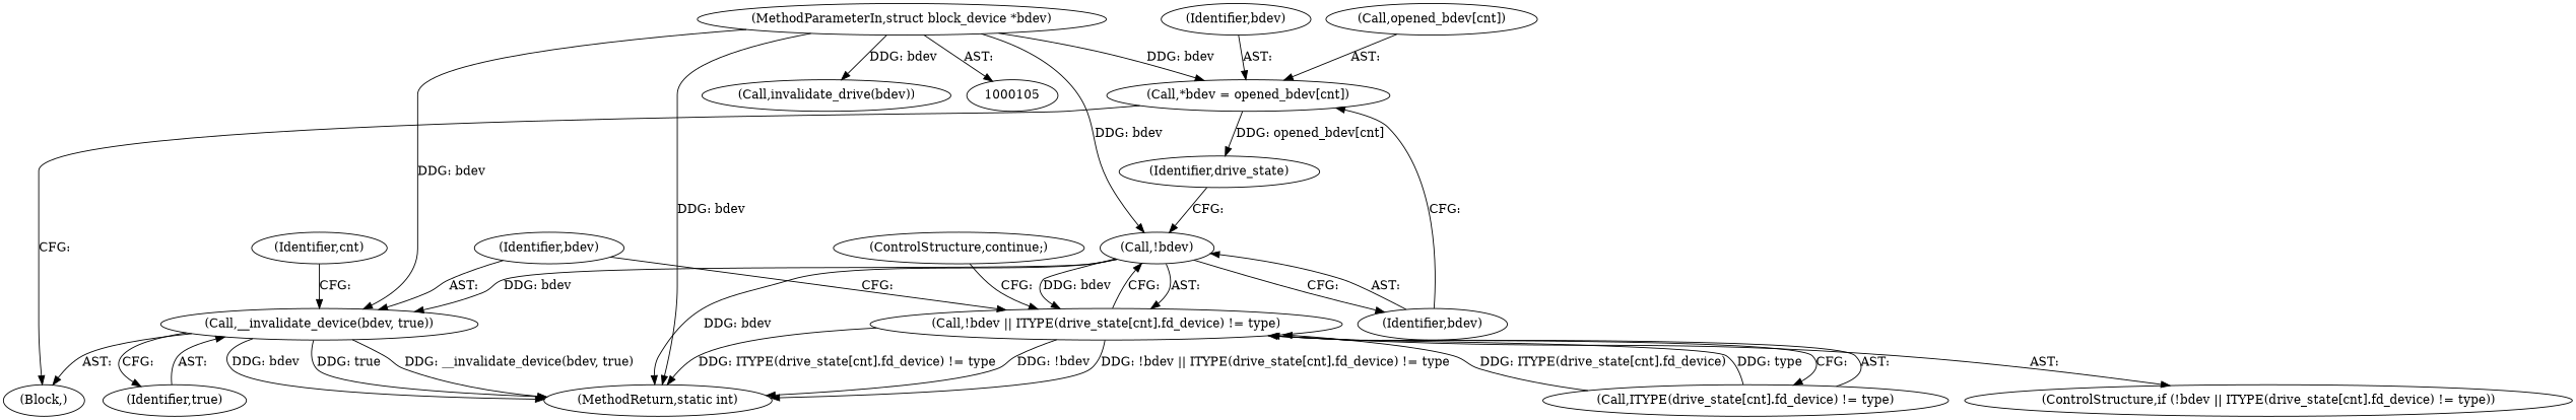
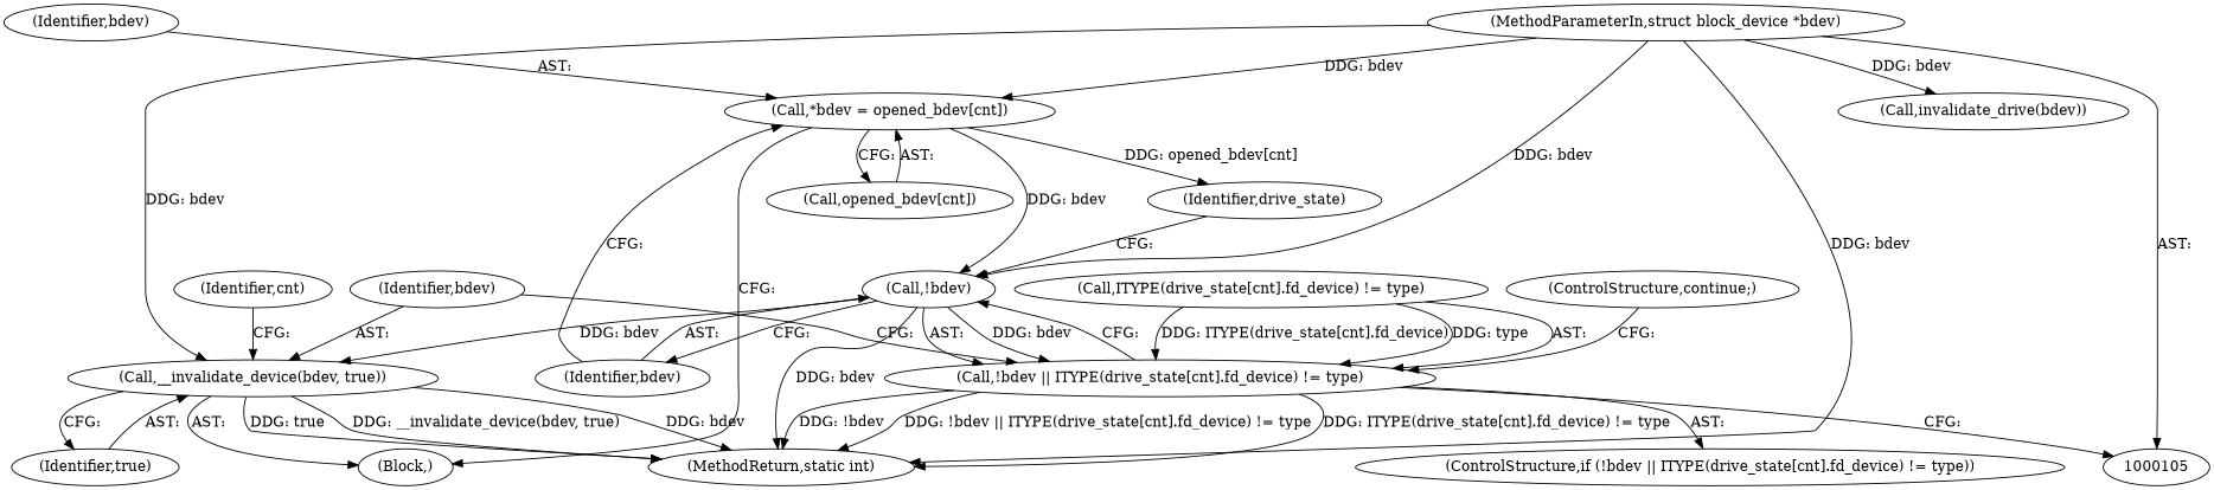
  digraph {
    n1 [label="(Call,*bdev = opened_bdev[cnt])"]
    n2 [label="(Call,!bdev)"]
    n3 [label="(Call,opened_bdev[cnt])"]
    n4 [label="(Block,)"]
    n5 [label="(Identifier,drive_state)"]
    n6 [label="(MethodReturn,static int)"]
    n7 [label="(Call,__invalidate_device(bdev, true))"]
    n8 [label="(Call,!bdev || ITYPE(drive_state[cnt].fd_device) != type)"]
    n9 [label="(Identifier,bdev)"]
    n10 [label="(MethodParameterIn,struct block_device *bdev)"]
    n11 [label="(Call,invalidate_drive(bdev))"]
    1000105
    n13 [label="(Identifier,true)"]
    n14 [label="(Call,ITYPE(drive_state[cnt].fd_device) != type)"]
    n15 [label="(ControlStructure,if (!bdev || ITYPE(drive_state[cnt].fd_device) != type))"]
    n16 [label="(ControlStructure,continue;)"]
    n17 [label="(Identifier,bdev)"]
    n18 [label="(Identifier,bdev)"]
    n19 [label="(Identifier,cnt)"]
+   n1 -> n2 [label="DDG: bdev"]
+   n1 -> n3 [label="CFG: "]
    n1 -> n4 [label="CFG: "]
    n1 -> n5 [label="DDG: opened_bdev[cnt]"]
    n2 -> n6 [label="DDG: bdev"]
    n2 -> n7 [label="DDG: bdev"]
    n2 -> n8 [label="AST: "]
    n2 -> n8 [label="DDG: bdev"]
    n2 -> n9 [label="CFG: "]
    n3 -> n1 [label="AST: "]
    n5 -> n2 [label="CFG: "]
    n7 -> n4 [label="AST: "]
    n7 -> n6 [label="DDG: __invalidate_device(bdev, true)"]
    n7 -> n6 [label="DDG: bdev"]
    n7 -> n6 [label="DDG: true"]
    n7 -> n13 [label="CFG: "]
    n8 -> n2 [label="CFG: "]
    n8 -> n6 [label="DDG: ITYPE(drive_state[cnt].fd_device) != type"]
    n8 -> n6 [label="DDG: !bdev"]
    n8 -> n6 [label="DDG: !bdev || ITYPE(drive_state[cnt].fd_device) != type"]
-   n8 -> n14 [label="CFG: "]
+   n8 -> 1000105 [label="CFG: "]
    n8 -> n15 [label="AST: "]
    n9 -> n1 [label="CFG: "]
    n9 -> n2 [label="AST: "]
    n10 -> n1 [label="DDG: bdev"]
    n10 -> n2 [label="DDG: bdev"]
    n10 -> n6 [label="DDG: bdev"]
    n10 -> n7 [label="DDG: bdev"]
    n10 -> n11 [label="DDG: bdev"]
    n10 -> 1000105 [label="AST: "]
    n13 -> n7 [label="AST: "]
    n14 -> n8 [label="AST: "]
    n14 -> n8 [label="DDG: ITYPE(drive_state[cnt].fd_device)"]
    n14 -> n8 [label="DDG: type"]
    n16 -> n8 [label="CFG: "]
    n17 -> n7 [label="AST: "]
    n17 -> n8 [label="CFG: "]
    n18 -> n1 [label="AST: "]
    n19 -> n7 [label="CFG: "]
  }
